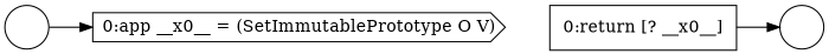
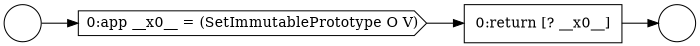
  digraph {
    rankdir=LR
    node [color=black fillcolor=white shape=circle style=filled]
    edge [color=black]
    n1 [label=" "]
    n2 [label=<<font color="black">0:app __x0__ = (SetImmutablePrototype O V)</font>> shape=cds]
    n3 [label=<<font color="black">     <table border="0" cellborder="1" cellspacing="0" cellpadding="10">       <tr><td align="left">0:return [? __x0__]</td></tr>     </table>   </font>> margin=0 shape=none]
    n4 [label=" "]
    n1 -> n2
+   n2 -> n3
    n3 -> n4
  }
